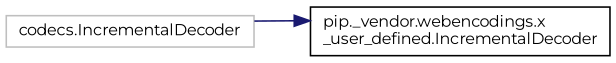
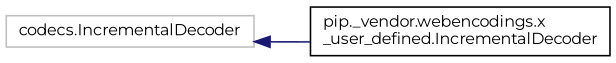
  digraph {
    rankdir=LR
    fontname=Montserrat
    node [fillcolor=white fontname=Montserrat fontsize=10 shape=record style=filled]
    n1 [color=grey75 height=0.2 label="codecs.IncrementalDecoder" width=0.4]
    n2 [color=black height=0.2 label="pip._vendor.webencodings.x\l_user_defined.IncrementalDecoder" width=0.4]
-   n2 -> n1 [color=midnightblue dir=back fontname=Montserrat fontsize=10 labelfontname=Helvetica labelfontsize=10 style=solid]
+   n1 -> n2 [color=midnightblue dir=back fontname=Montserrat fontsize=10 labelfontname=Helvetica labelfontsize=10 style=solid]
  }
